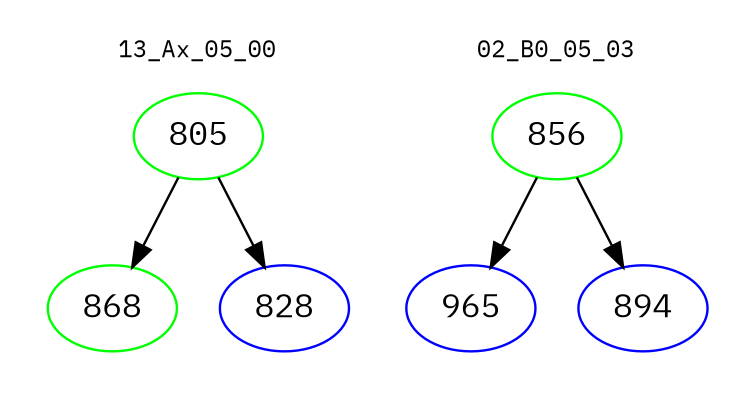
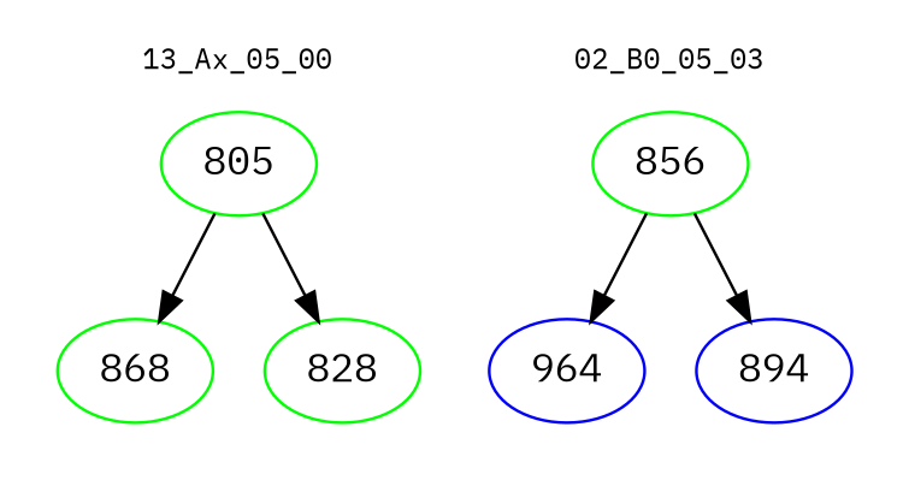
  digraph {
    fontname="IBM Plex Mono"
    node [color=green fontname="IBM Plex Mono"]
    edge [color=black fontname="IBM Plex Mono"]
    n1 [label=805]
    n2 [label=868]
-   n3 [color=blue label=828]
+   n3 [label=828]
    n4 [label=856]
-   n5 [color=blue label=965]
+   n5 [color=blue label=964]
    n6 [color=blue label=894]
    subgraph cluster_1 {
      color=white
      fontsize=10
      label="13_Ax_05_00"
      n1
      n2
      n3
    }
    subgraph cluster_2 {
      color=white
      fontsize=10
      label="02_B0_05_03"
      n4
      n5
      n6
    }
    n1 -> n2
    n1 -> n3
    n4 -> n5
    n4 -> n6
  }
